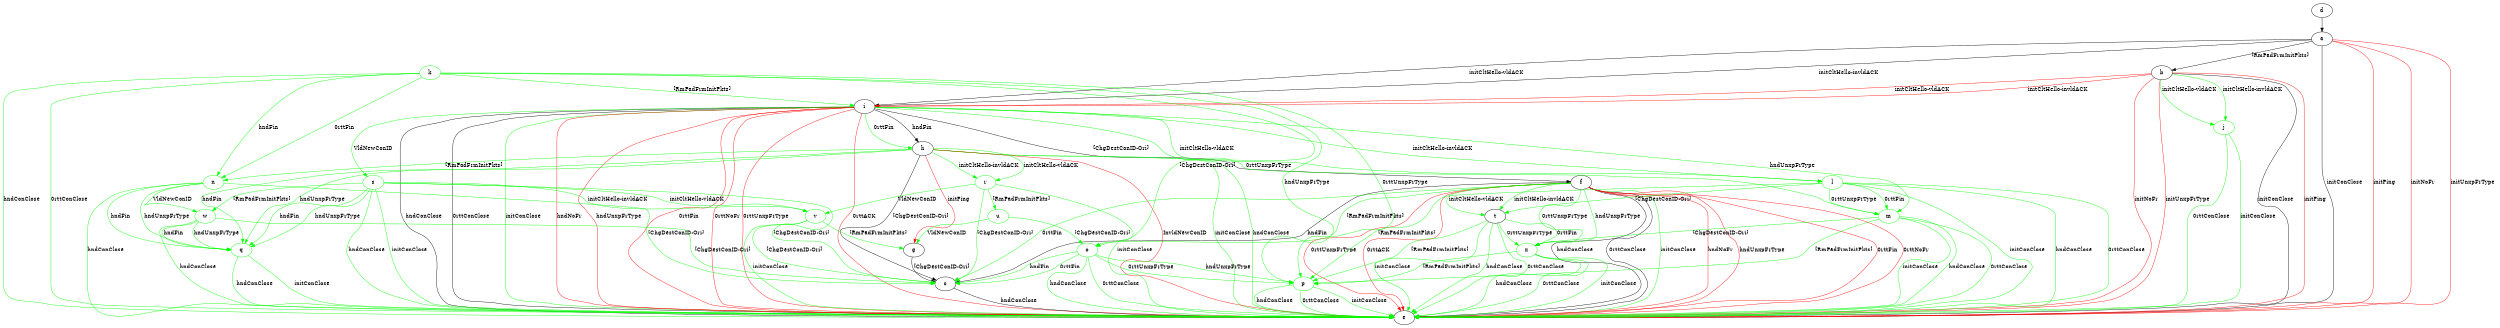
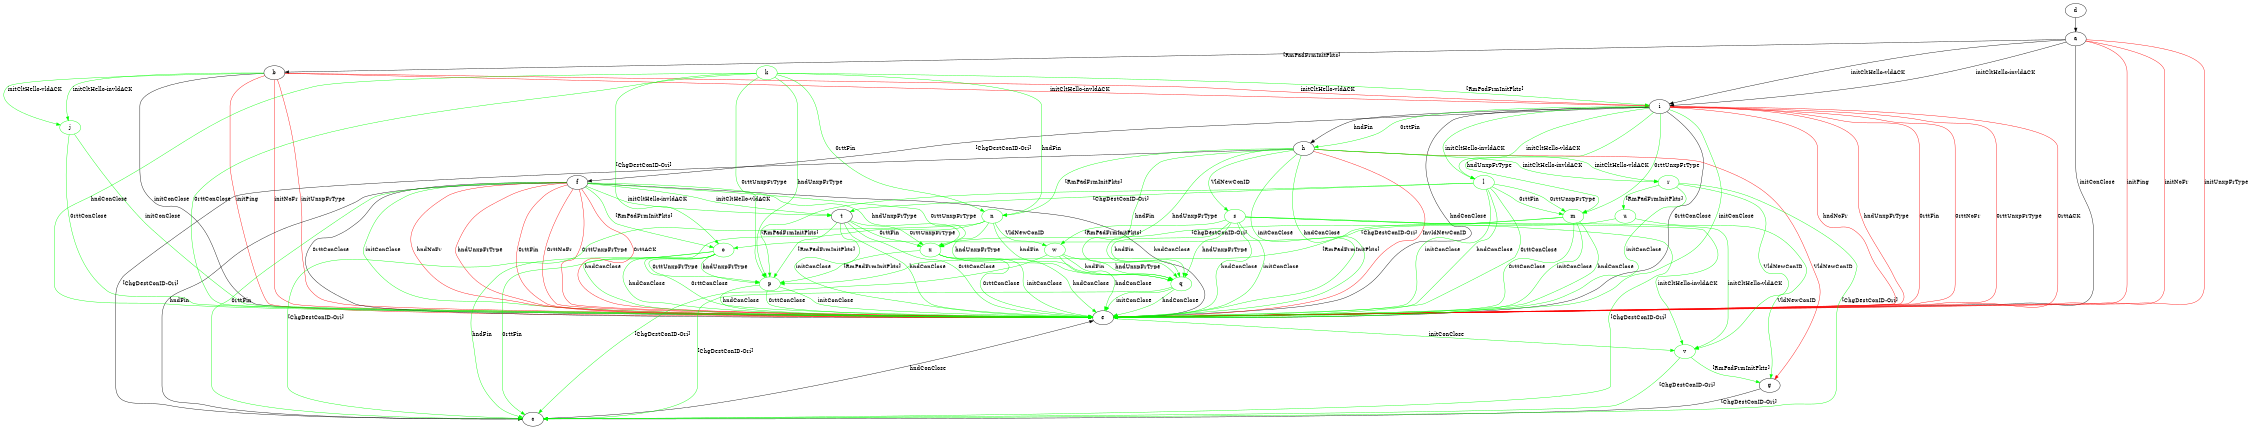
  digraph {
    node [color=green]
    edge [color=green]
    a [color=""]
    b [color=""]
    e [color=""]
    i [color=""]
    j
    f [color=""]
    h [color=""]
    l
    m
    c [color=""]
    o
    t [color=black]
    x
    g [color=""]
    n
    q
    r
    s
    k
    p
    d [color=""]
    w
    u
    v
    a -> b [label="[RmPadFrmInitPkts] " color=""]
    a -> e [label="initConClose " color=""]
    a -> e [color=red label="initPing "]
    a -> e [color=red label="initNoFr "]
    a -> e [color=red label="initUnxpFrType "]
    a -> i [label="initCltHello-vldACK " color=""]
    a -> i [label="initCltHello-invldACK " color=""]
    b -> e [label="initConClose " color=""]
    b -> e [color=red label="initPing "]
    b -> e [color=red label="initNoFr "]
    b -> e [color=red label="initUnxpFrType "]
    b -> i [color=red label="initCltHello-vldACK "]
    b -> i [color=red label="initCltHello-invldACK "]
    b -> j [label="initCltHello-vldACK "]
    b -> j [label="initCltHello-invldACK "]
    i -> e [label="hndConClose " color=""]
    i -> e [label="0rttConClose " color=""]
    i -> e [label="initConClose "]
    i -> e [color=red label="hndNoFr "]
    i -> e [color=red label="hndUnxpFrType "]
    i -> e [color=red label="0rttFin "]
    i -> e [color=red label="0rttNoFr "]
    i -> e [color=red label="0rttUnxpFrType "]
    i -> e [color=red label="0rttACK "]
    i -> f [label="[ChgDestConID-Ori] " color=""]
    i -> h [label="hndFin " color=""]
    i -> h [label="0rttFin "]
    i -> l [label="initCltHello-vldACK "]
    i -> l [label="initCltHello-invldACK "]
    i -> m [label="hndUnxpFrType "]
    i -> m [label="0rttUnxpFrType "]
    j -> e [label="initConClose "]
    j -> e [label="0rttConClose "]
    f -> e [label="hndConClose " color=""]
    f -> e [label="0rttConClose " color=""]
    f -> e [label="initConClose "]
    f -> e [color=red label="hndNoFr "]
    f -> e [color=red label="hndUnxpFrType "]
    f -> e [color=red label="0rttFin "]
    f -> e [color=red label="0rttNoFr "]
    f -> e [color=red label="0rttUnxpFrType "]
    f -> e [color=red label="0rttACK "]
    f -> c [label="hndFin " color=""]
    f -> c [label="0rttFin "]
    f -> o [label="[RmPadFrmInitPkts] "]
    f -> t [label="initCltHello-vldACK "]
    f -> t [label="initCltHello-invldACK "]
    f -> x [label="hndUnxpFrType "]
    f -> x [label="0rttUnxpFrType "]
    h -> e [label="initConClose "]
    h -> e [label="hndConClose "]
    h -> e [color=red label="InvldNewConID "]
    h -> c [label="[ChgDestConID-Ori] " color=""]
-   h -> g [color=red label="initPing "]
+   h -> g [color=red label="VldNewConID "]
    h -> n [label="[RmPadFrmInitPkts] "]
    h -> q [label="hndFin "]
    h -> q [label="hndUnxpFrType "]
    h -> r [label="initCltHello-vldACK "]
    h -> r [label="initCltHello-invldACK "]
-   i -> s [label="VldNewConID "]
+   h -> s [label="VldNewConID "]
    l -> e [label="initConClose "]
    l -> e [label="hndConClose "]
    l -> e [label="0rttConClose "]
    l -> m [label="0rttFin "]
    l -> m [label="0rttUnxpFrType "]
    l -> t [label="[ChgDestConID-Ori] "]
    l -> p [label="[RmPadFrmInitPkts] "]
    m -> e [label="initConClose "]
    m -> e [label="hndConClose "]
    m -> e [label="0rttConClose "]
    m -> x [label="[ChgDestConID-Ori] "]
    m -> p [label="[RmPadFrmInitPkts] "]
    c -> e [label="hndConClose " color=""]
    o -> e [label="hndConClose "]
    o -> e [label="0rttConClose "]
    o -> c [label="hndFin "]
    o -> c [label="0rttFin "]
    o -> p [label="hndUnxpFrType "]
    o -> p [label="0rttUnxpFrType "]
    t -> e [label="initConClose "]
    t -> e [label="hndConClose "]
    t -> e [label="0rttConClose "]
    t -> x [label="0rttFin "]
    t -> x [label="0rttUnxpFrType "]
    t -> p [label="[RmPadFrmInitPkts] "]
    x -> e [label="initConClose "]
    x -> e [label="hndConClose "]
    x -> e [label="0rttConClose "]
    x -> p [label="[RmPadFrmInitPkts] "]
    g -> c [label="[ChgDestConID-Ori] " color=""]
    n -> e [label="hndConClose "]
    n -> c [label="[ChgDestConID-Ori] "]
    n -> q [label="hndFin "]
    n -> q [label="hndUnxpFrType "]
    n -> w [label="VldNewConID "]
    q -> e [label="initConClose "]
    q -> e [label="hndConClose "]
+   q -> c [label="[ChgDestConID-Ori] "]
    r -> e [label="initConClose "]
    r -> c [label="[ChgDestConID-Ori] "]
    r -> u [label="[RmPadFrmInitPkts] "]
    r -> v [label="VldNewConID "]
    s -> e [label="initConClose "]
    s -> e [label="hndConClose "]
    s -> c [label="[ChgDestConID-Ori] "]
    s -> q [label="hndFin "]
    s -> q [label="hndUnxpFrType "]
    s -> w [label="[RmPadFrmInitPkts] "]
    s -> v [label="initCltHello-vldACK "]
    s -> v [label="initCltHello-invldACK "]
    k -> e [label="hndConClose "]
    k -> e [label="0rttConClose "]
    k -> i [label="[RmPadFrmInitPkts] "]
    k -> o [label="[ChgDestConID-Ori] "]
    k -> n [label="hndFin "]
    k -> n [label="0rttFin "]
    k -> p [label="hndUnxpFrType "]
    k -> p [label="0rttUnxpFrType "]
    p -> e [label="initConClose "]
    p -> e [label="hndConClose "]
    p -> e [label="0rttConClose "]
    d -> a [color=""]
    w -> e [label="hndConClose "]
    w -> c [label="[ChgDestConID-Ori] "]
    w -> q [label="hndFin "]
    w -> q [label="hndUnxpFrType "]
    u -> o [label="[ChgDestConID-Ori] "]
    u -> g [label="VldNewConID "]
-   v -> e [label="initConClose "]
+   e -> v [label="initConClose "]
    v -> c [label="[ChgDestConID-Ori] "]
    v -> g [label="[RmPadFrmInitPkts] "]
  }
